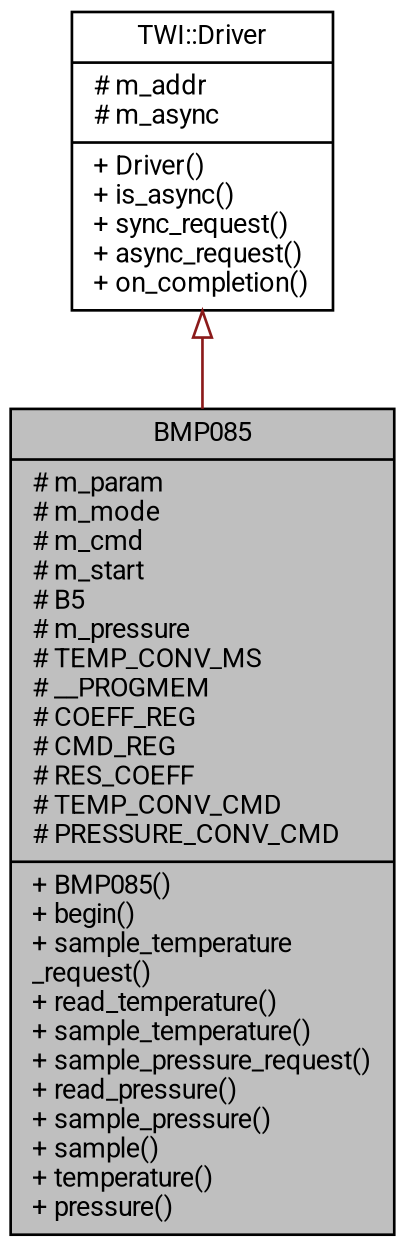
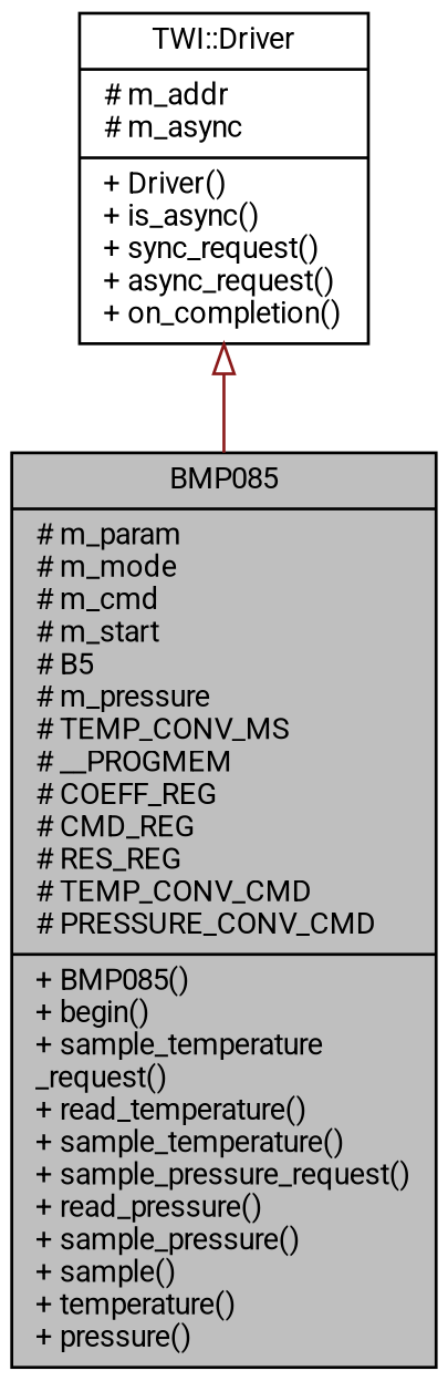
  digraph {
    fontname=Roboto
    node [color=black fontname=Roboto fontsize=10 shape=record style=filled]
-   n1 [fillcolor=grey75 fontcolor=black height=0.2 label="{BMP085\n|# m_param\l# m_mode\l# m_cmd\l# m_start\l# B5\l# m_pressure\l# TEMP_CONV_MS\l# __PROGMEM\l# COEFF_REG\l# CMD_REG\l# RES_COEFF\l# TEMP_CONV_CMD\l# PRESSURE_CONV_CMD\l|+ BMP085()\l+ begin()\l+ sample_temperature\l_request()\l+ read_temperature()\l+ sample_temperature()\l+ sample_pressure_request()\l+ read_pressure()\l+ sample_pressure()\l+ sample()\l+ temperature()\l+ pressure()\l}" width=0.4]
+   n1 [fillcolor=grey75 fontcolor=black height=0.2 label="{BMP085\n|# m_param\l# m_mode\l# m_cmd\l# m_start\l# B5\l# m_pressure\l# TEMP_CONV_MS\l# __PROGMEM\l# COEFF_REG\l# CMD_REG\l# RES_REG\l# TEMP_CONV_CMD\l# PRESSURE_CONV_CMD\l|+ BMP085()\l+ begin()\l+ sample_temperature\l_request()\l+ read_temperature()\l+ sample_temperature()\l+ sample_pressure_request()\l+ read_pressure()\l+ sample_pressure()\l+ sample()\l+ temperature()\l+ pressure()\l}" width=0.4]
    n2 [fillcolor=white height=0.2 label="{TWI::Driver\n|# m_addr\l# m_async\l|+ Driver()\l+ is_async()\l+ sync_request()\l+ async_request()\l+ on_completion()\l}" width=0.4]
    n2 -> n1 [arrowtail=onormal color=firebrick4 dir=back fontname=Roboto fontsize=10 labelfontname=Helvetica labelfontsize=10 style=solid]
  }
